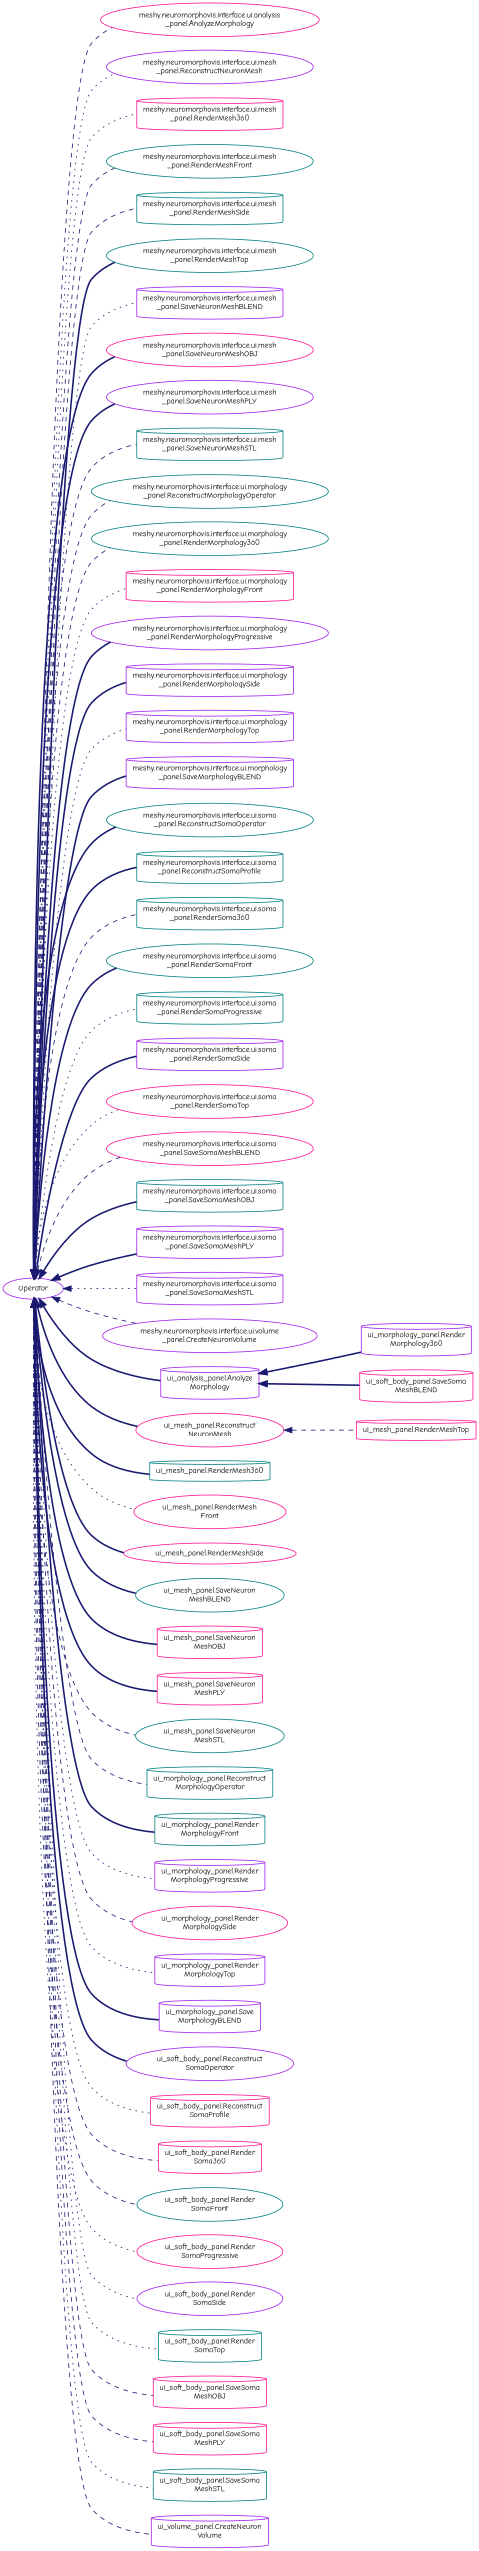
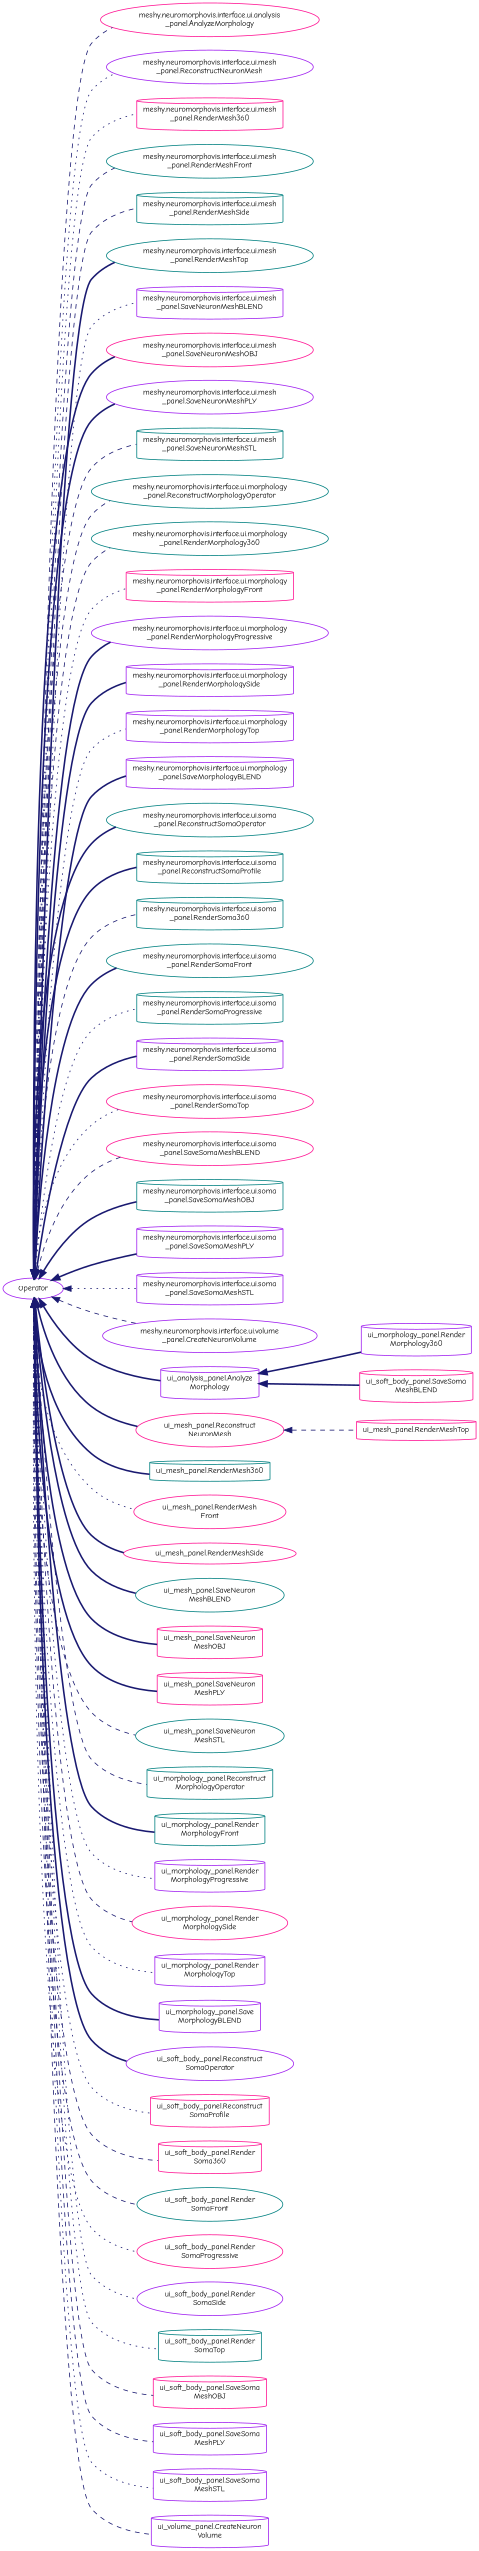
  digraph {
    fontname="Comic Neue"
    rankdir=LR
    node [color=purple fillcolor=white fontname="Comic Neue" fontsize=10 shape=cylinder style=filled]
    edge [color=midnightblue dir=back fontname="Comic Neue" fontsize=10 labelfontname=Helvetica labelfontsize=10 style=bold]
    n1 [height=0.2 label=Operator shape=ellipse width=0.4]
    n2 [color=deeppink height=0.2 label="meshy.neuromorphovis.interface.ui.analysis\l_panel.AnalyzeMorphology" shape=ellipse width=0.4]
    n3 [height=0.2 label="meshy.neuromorphovis.interface.ui.mesh\l_panel.ReconstructNeuronMesh" shape=ellipse width=0.4]
    n4 [color=deeppink height=0.2 label="meshy.neuromorphovis.interface.ui.mesh\l_panel.RenderMesh360" width=0.4]
    n5 [color=teal height=0.2 label="meshy.neuromorphovis.interface.ui.mesh\l_panel.RenderMeshFront" shape=ellipse width=0.4]
    n6 [color=teal height=0.2 label="meshy.neuromorphovis.interface.ui.mesh\l_panel.RenderMeshSide" width=0.4]
    n7 [color=teal height=0.2 label="meshy.neuromorphovis.interface.ui.mesh\l_panel.RenderMeshTop" shape=ellipse width=0.4]
    n8 [height=0.2 label="meshy.neuromorphovis.interface.ui.mesh\l_panel.SaveNeuronMeshBLEND" width=0.4]
    n9 [color=deeppink height=0.2 label="meshy.neuromorphovis.interface.ui.mesh\l_panel.SaveNeuronMeshOBJ" shape=ellipse width=0.4]
    n10 [height=0.2 label="meshy.neuromorphovis.interface.ui.mesh\l_panel.SaveNeuronMeshPLY" shape=ellipse width=0.4]
    n11 [color=teal height=0.2 label="meshy.neuromorphovis.interface.ui.mesh\l_panel.SaveNeuronMeshSTL" width=0.4]
    n12 [color=teal height=0.2 label="meshy.neuromorphovis.interface.ui.morphology\l_panel.ReconstructMorphologyOperator" shape=ellipse width=0.4]
    n13 [color=teal height=0.2 label="meshy.neuromorphovis.interface.ui.morphology\l_panel.RenderMorphology360" shape=ellipse width=0.4]
    n14 [color=deeppink height=0.2 label="meshy.neuromorphovis.interface.ui.morphology\l_panel.RenderMorphologyFront" width=0.4]
    n15 [height=0.2 label="meshy.neuromorphovis.interface.ui.morphology\l_panel.RenderMorphologyProgressive" shape=ellipse width=0.4]
    n16 [height=0.2 label="meshy.neuromorphovis.interface.ui.morphology\l_panel.RenderMorphologySide" width=0.4]
    n17 [height=0.2 label="meshy.neuromorphovis.interface.ui.morphology\l_panel.RenderMorphologyTop" width=0.4]
    n18 [height=0.2 label="meshy.neuromorphovis.interface.ui.morphology\l_panel.SaveMorphologyBLEND" width=0.4]
    n19 [color=teal height=0.2 label="meshy.neuromorphovis.interface.ui.soma\l_panel.ReconstructSomaOperator" shape=ellipse width=0.4]
    n20 [color=teal height=0.2 label="meshy.neuromorphovis.interface.ui.soma\l_panel.ReconstructSomaProfile" width=0.4]
    n21 [color=teal height=0.2 label="meshy.neuromorphovis.interface.ui.soma\l_panel.RenderSoma360" width=0.4]
    n22 [color=teal height=0.2 label="meshy.neuromorphovis.interface.ui.soma\l_panel.RenderSomaFront" shape=ellipse width=0.4]
    n23 [color=teal height=0.2 label="meshy.neuromorphovis.interface.ui.soma\l_panel.RenderSomaProgressive" width=0.4]
    n24 [height=0.2 label="meshy.neuromorphovis.interface.ui.soma\l_panel.RenderSomaSide" width=0.4]
    n25 [color=deeppink height=0.2 label="meshy.neuromorphovis.interface.ui.soma\l_panel.RenderSomaTop" shape=ellipse width=0.4]
    n26 [color=deeppink height=0.2 label="meshy.neuromorphovis.interface.ui.soma\l_panel.SaveSomaMeshBLEND" shape=ellipse width=0.4]
    n27 [color=teal height=0.2 label="meshy.neuromorphovis.interface.ui.soma\l_panel.SaveSomaMeshOBJ" width=0.4]
    n28 [height=0.2 label="meshy.neuromorphovis.interface.ui.soma\l_panel.SaveSomaMeshPLY" width=0.4]
    n29 [height=0.2 label="meshy.neuromorphovis.interface.ui.soma\l_panel.SaveSomaMeshSTL" width=0.4]
    n30 [height=0.2 label="meshy.neuromorphovis.interface.ui.volume\l_panel.CreateNeuronVolume" shape=ellipse width=0.4]
    n31 [height=0.2 label="ui_analysis_panel.Analyze\lMorphology" width=0.4]
    n32 [color=deeppink height=0.2 label="ui_mesh_panel.Reconstruct\lNeuronMesh" shape=ellipse width=0.4]
    n33 [color=teal height=0.2 label="ui_mesh_panel.RenderMesh360" width=0.4]
    n34 [color=deeppink height=0.2 label="ui_mesh_panel.RenderMesh\lFront" shape=ellipse width=0.4]
    n35 [color=deeppink height=0.2 label="ui_mesh_panel.RenderMeshSide" shape=ellipse width=0.4]
    n36 [color=teal height=0.2 label="ui_mesh_panel.SaveNeuron\lMeshBLEND" shape=ellipse width=0.4]
    n37 [color=deeppink height=0.2 label="ui_mesh_panel.SaveNeuron\lMeshOBJ" width=0.4]
    n38 [color=deeppink height=0.2 label="ui_mesh_panel.SaveNeuron\lMeshPLY" width=0.4]
    n39 [color=teal height=0.2 label="ui_mesh_panel.SaveNeuron\lMeshSTL" shape=ellipse width=0.4]
    n40 [color=teal height=0.2 label="ui_morphology_panel.Reconstruct\lMorphologyOperator" width=0.4]
    n41 [color=teal height=0.2 label="ui_morphology_panel.Render\lMorphologyFront" width=0.4]
    n42 [height=0.2 label="ui_morphology_panel.Render\lMorphologyProgressive" width=0.4]
    n43 [color=deeppink height=0.2 label="ui_morphology_panel.Render\lMorphologySide" shape=ellipse width=0.4]
    n44 [height=0.2 label="ui_morphology_panel.Render\lMorphologyTop" width=0.4]
    n45 [height=0.2 label="ui_morphology_panel.Save\lMorphologyBLEND" width=0.4]
    n46 [height=0.2 label="ui_soft_body_panel.Reconstruct\lSomaOperator" shape=ellipse width=0.4]
    n47 [color=deeppink height=0.2 label="ui_soft_body_panel.Reconstruct\lSomaProfile" width=0.4]
    n48 [color=deeppink height=0.2 label="ui_soft_body_panel.Render\lSoma360" width=0.4]
    n49 [color=teal height=0.2 label="ui_soft_body_panel.Render\lSomaFront" shape=ellipse width=0.4]
    n50 [color=deeppink height=0.2 label="ui_soft_body_panel.Render\lSomaProgressive" shape=ellipse width=0.4]
    n51 [height=0.2 label="ui_soft_body_panel.Render\lSomaSide" shape=ellipse width=0.4]
    n52 [color=teal height=0.2 label="ui_soft_body_panel.Render\lSomaTop" width=0.4]
    n53 [color=deeppink height=0.2 label="ui_soft_body_panel.SaveSoma\lMeshOBJ" width=0.4]
-   n54 [color=deeppink height=0.2 label="ui_soft_body_panel.SaveSoma\lMeshPLY" width=0.4]
-   n55 [color=teal height=0.2 label="ui_soft_body_panel.SaveSoma\lMeshSTL" width=0.4]
+   n54 [height=0.2 label="ui_soft_body_panel.SaveSoma\lMeshPLY" width=0.4]
+   n55 [height=0.2 label="ui_soft_body_panel.SaveSoma\lMeshSTL" width=0.4]
    n56 [height=0.2 label="ui_volume_panel.CreateNeuron\lVolume" width=0.4]
    n57 [height=0.2 label="ui_morphology_panel.Render\lMorphology360" width=0.4]
    n58 [color=deeppink height=0.2 label="ui_soft_body_panel.SaveSoma\lMeshBLEND" width=0.4]
    n59 [color=deeppink height=0.2 label="ui_mesh_panel.RenderMeshTop" width=0.4]
    n1 -> n2 [style=dashed]
    n1 -> n3 [style=dotted]
    n1 -> n4 [style=dotted]
    n1 -> n5 [style=dashed]
    n1 -> n6 [style=dashed]
    n1 -> n7
    n1 -> n8 [style=dotted]
    n1 -> n9
    n1 -> n10
    n1 -> n11 [style=dashed]
    n1 -> n12 [style=dashed]
    n1 -> n13 [style=dashed]
    n1 -> n14 [style=dotted]
    n1 -> n15
    n1 -> n16
    n1 -> n17 [style=dotted]
    n1 -> n18
    n1 -> n19
    n1 -> n20
    n1 -> n21 [style=dashed]
    n1 -> n22
    n1 -> n23 [style=dotted]
    n1 -> n24
    n1 -> n25 [style=dotted]
    n1 -> n26 [style=dashed]
    n1 -> n27
    n1 -> n28
    n1 -> n29 [style=dotted]
    n1 -> n30 [style=dashed]
    n1 -> n31
    n1 -> n32
    n1 -> n33
    n1 -> n34 [style=dotted]
    n1 -> n35
    n1 -> n36
    n1 -> n37
    n1 -> n38
    n1 -> n39 [style=dashed]
    n1 -> n40 [style=dashed]
    n1 -> n41
    n1 -> n42 [style=dotted]
    n1 -> n43 [style=dashed]
    n1 -> n44 [style=dotted]
    n1 -> n45
    n1 -> n46
    n1 -> n47 [style=dotted]
    n1 -> n48 [style=dashed]
    n1 -> n49 [style=dashed]
    n1 -> n50 [style=dotted]
    n1 -> n51 [style=dotted]
    n1 -> n52 [style=dotted]
    n1 -> n53 [style=dashed]
    n1 -> n54 [style=dashed]
    n1 -> n55 [style=dotted]
    n1 -> n56 [style=dashed]
    n31 -> n57
    n31 -> n58
    n32 -> n59 [style=dashed]
  }
